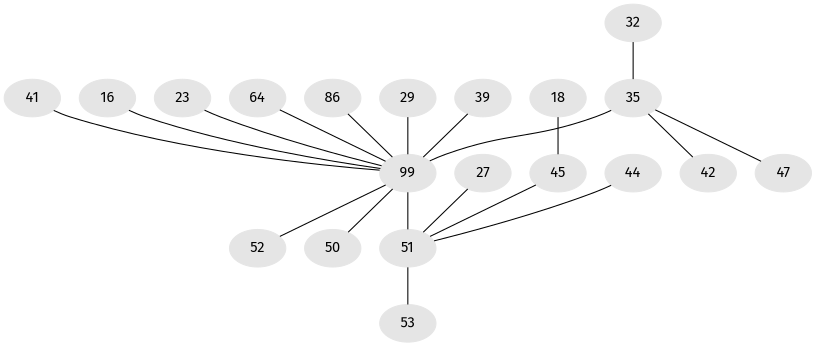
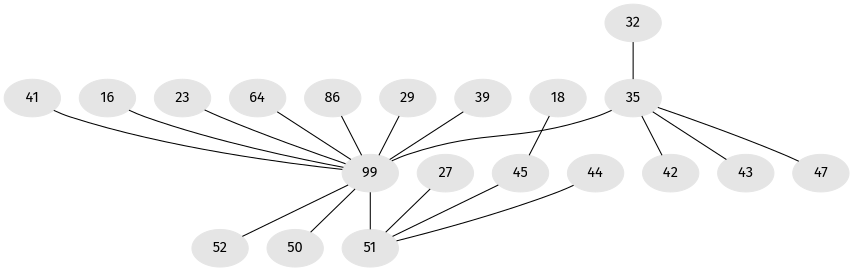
  graph {
    fontname="Fira Sans"
    node [color=gray90 fontname="Fira Sans" style=filled]
    edge [fontname="Fira Sans"]
    16 [super="+11"]
    n2 [label=99 super="+12+20+25+48+40"]
    51 [super="+3+34+36+8"]
    50 [super="+46"]
    52
    23
    n7 [label=64]
    n8 [label=86 super="+21"]
-   53
    27
    29
    32 [super="+22"]
    35 [super="+1+2+10"]
    42 [super="+28"]
+   43 [super="+30"]
    47
    45 [super="+19"]
    n18 [label=18]
    39
    41 [super="+37"]
    44
    16 -- n2
    n2 -- 51 [weight=9]
    n2 -- 50
    n2 -- 52
-   51 -- 53
    23 -- n2
    n7 -- n2
    n8 -- n2
    27 -- 51
    29 -- n2
    32 -- 35
    35 -- n2 [weight=5]
    35 -- 42
+   35 -- 43
    35 -- 47
    45 -- 51 [weight=2]
    n18 -- 45
    39 -- n2
    41 -- n2
    44 -- 51
  }
